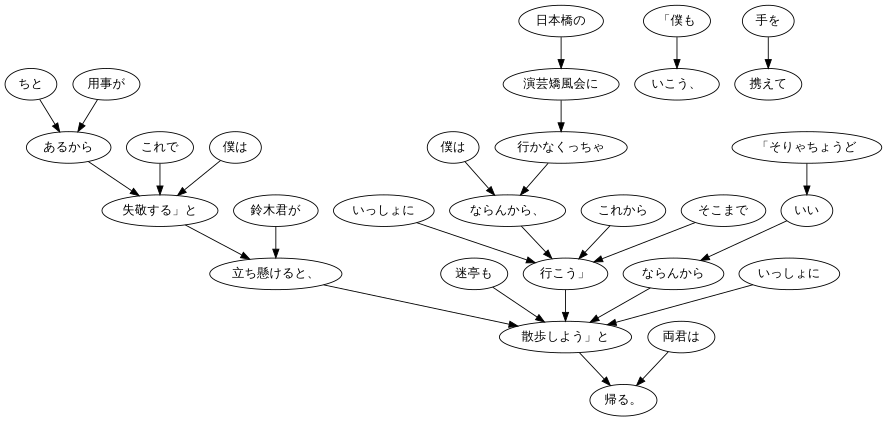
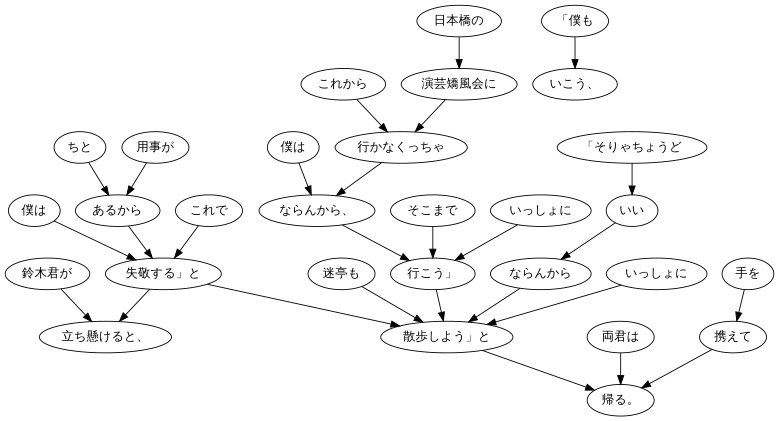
  digraph {
    fontname="Source Code Pro"
    node [fontname="Source Code Pro"]
    edge [fontname="Source Code Pro"]
    n1 [label="僕は"]
    n2 [label="失敬する」と"]
    n3 [label="立ち懸けると、"]
    n4 [label="ちと"]
    n5 [label="あるから"]
    n6 [label="用事が"]
    n7 [label="これで"]
    n8 [label="散歩しよう」と"]
    n9 [label="鈴木君が"]
    n10 [label="帰る。"]
    n11 [label="迷亭も"]
    n12 [label="「僕も"]
    n13 [label="いこう、"]
    n14 [label="ならんから、"]
    n15 [label="行こう」"]
    n16 [label="僕は"]
    n17 [label="これから"]
    n18 [label="行かなくっちゃ"]
    n19 [label="日本橋の"]
    n20 [label="演芸矯風会に"]
    n21 [label="そこまで"]
    n22 [label="いっしょに"]
    n23 [label="「そりゃちょうど"]
    n24 [label="いい"]
    n25 [label="ならんから"]
    n26 [label="いっしょに"]
    n27 [label="両君は"]
    n28 [label="手を"]
    n29 [label="携えて"]
    n1 -> n2
    n2 -> n3
-   n3 -> n8
+   n2 -> n8
    n4 -> n5
    n5 -> n2
    n6 -> n5
    n7 -> n2
    n8 -> n10
    n9 -> n3
    n11 -> n8
    n12 -> n13
    n14 -> n15
    n15 -> n8
    n16 -> n14
-   n17 -> n15
+   n17 -> n18
    n18 -> n14
    n19 -> n20
    n20 -> n18
    n21 -> n15
    n22 -> n15
    n23 -> n24
    n24 -> n25
    n25 -> n8
    n26 -> n8
    n27 -> n10
    n28 -> n29
+   n29 -> n10
  }
